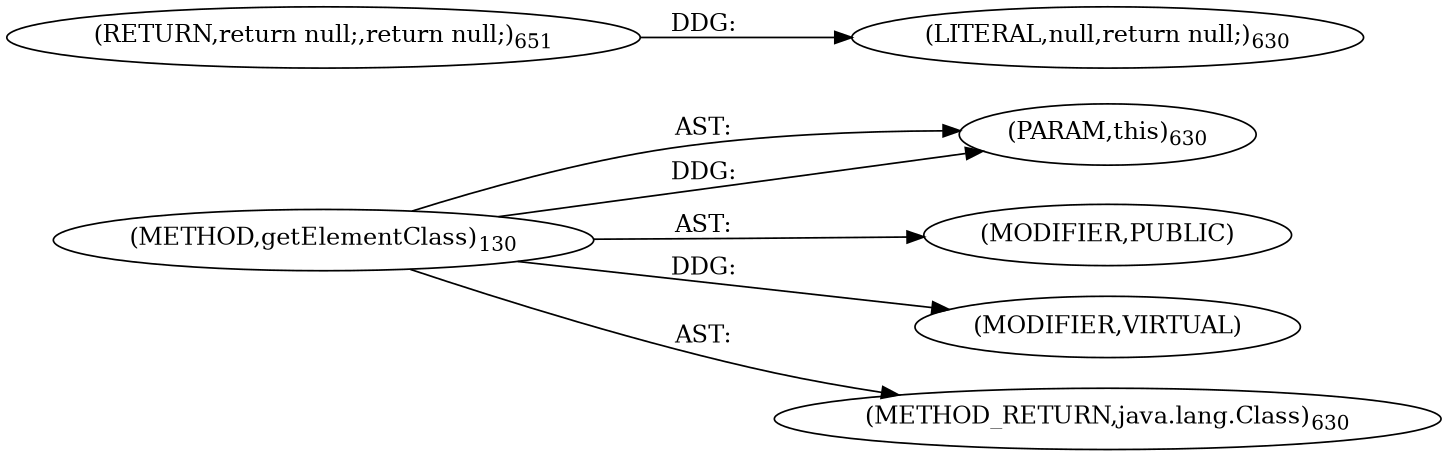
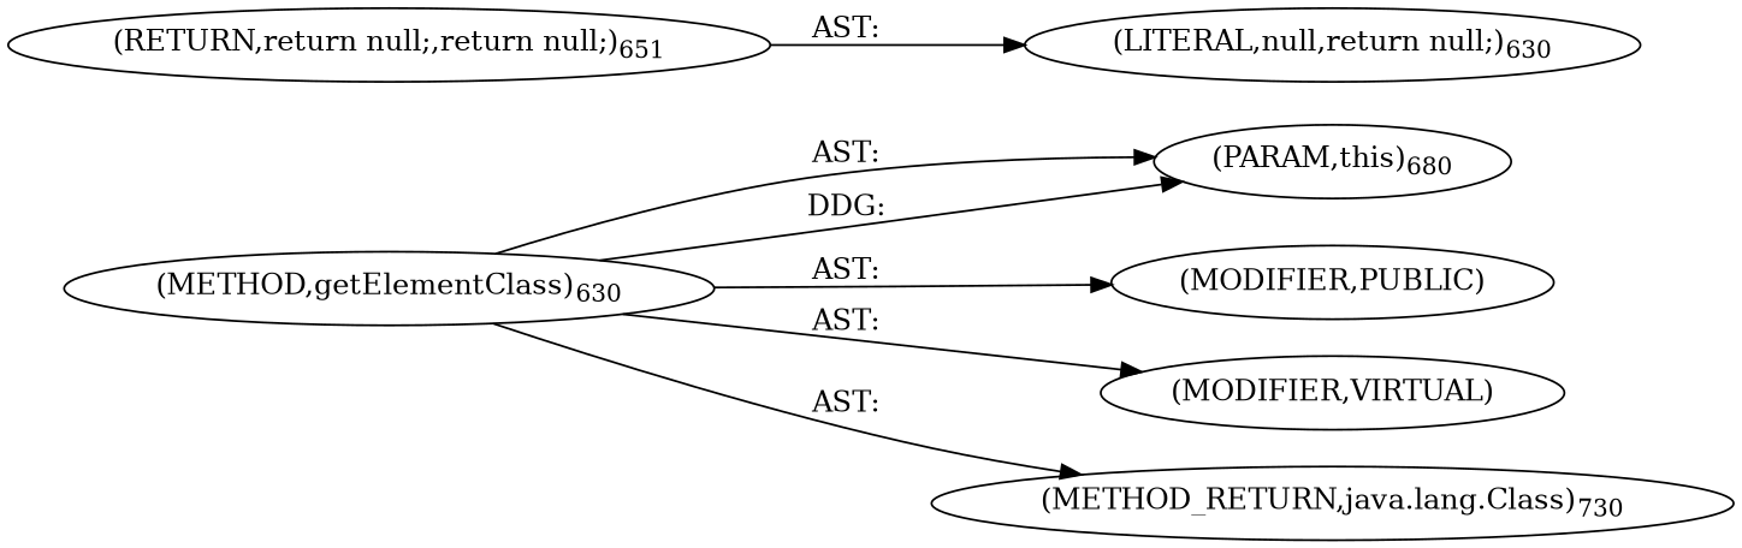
  digraph {
    rankdir=LR
-   n1 [label=<(METHOD,getElementClass)<SUB>130</SUB>>]
-   n2 [label=<(PARAM,this)<SUB>630</SUB>>]
+   n1 [label=<(METHOD,getElementClass)<SUB>630</SUB>>]
+   n2 [label=<(PARAM,this)<SUB>680</SUB>>]
    n3 [label=<(MODIFIER,PUBLIC)>]
    n4 [label=<(MODIFIER,VIRTUAL)>]
-   n5 [label=<(METHOD_RETURN,java.lang.Class)<SUB>630</SUB>>]
+   n5 [label=<(METHOD_RETURN,java.lang.Class)<SUB>730</SUB>>]
    n6 [label=<(RETURN,return null;,return null;)<SUB>651</SUB>>]
    n7 [label=<(LITERAL,null,return null;)<SUB>630</SUB>>]
    n1 -> n2 [label="AST: "]
    n1 -> n2 [label="DDG: "]
    n1 -> n3 [label="AST: "]
-   n1 -> n4 [label="DDG: "]
+   n1 -> n4 [label="AST: "]
    n1 -> n5 [label="AST: "]
-   n6 -> n7 [label="DDG: "]
+   n6 -> n7 [label="AST: "]
  }
